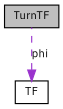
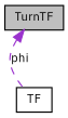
  digraph {
    fontname="IBM Plex Sans"
    node [color=black fontname="IBM Plex Sans" fontsize=10 shape=record style=filled]
    n1 [fillcolor=grey75 fontcolor=black height=0.2 label=TurnTF width=0.4]
    n2 [fillcolor=white height=0.2 label=TF width=0.4]
-   n2 -> n1 [color=darkorchid3 dir=back fontname="IBM Plex Sans" fontsize=10 label=phi labelfontname="FreeSans.ttf" labelfontsize=10 style=dashed]
+   n1 -> n2 [color=darkorchid3 dir=back fontname="IBM Plex Sans" fontsize=10 label=phi labelfontname="FreeSans.ttf" labelfontsize=10 style=dashed]
  }
